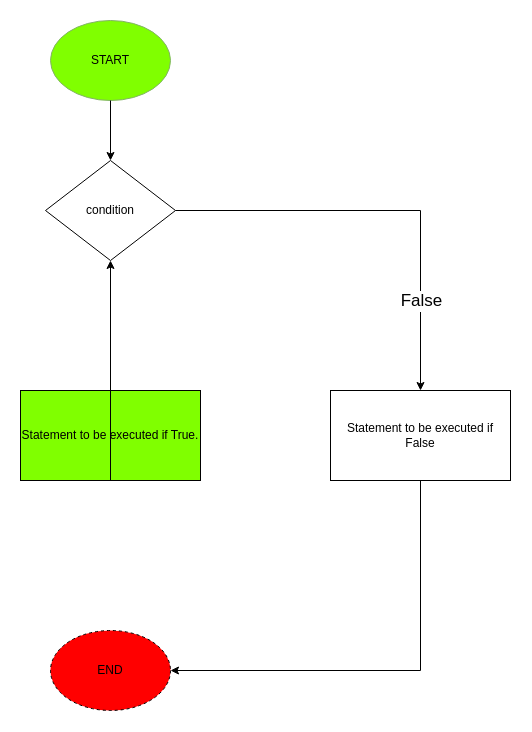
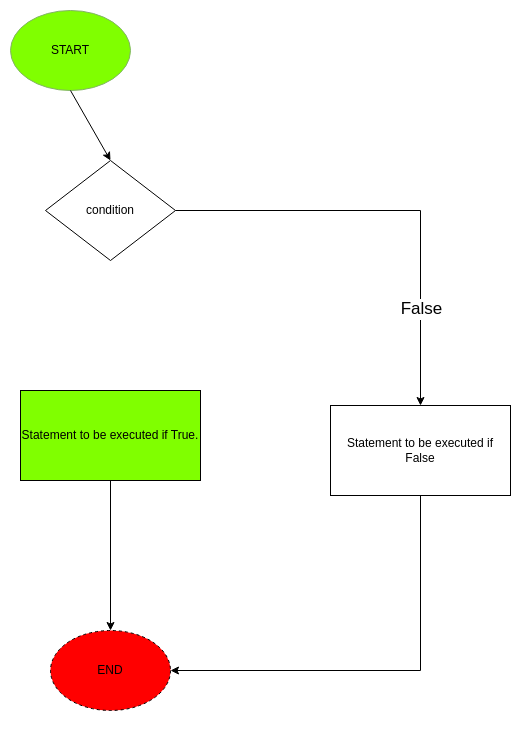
  <mxCell id="0" />
  <mxCell id="1" parent="0" />
- <mxCell id="2" value="START" style="ellipse;whiteSpace=wrap;html=1;fillColor=#80FF00;strokeColor=#82b366;" vertex="1" parent="1"><mxGeometry x="50" y="20" width="120" height="80" as="geometry" /></mxCell>
+ <mxCell id="2" value="START" style="ellipse;whiteSpace=wrap;html=1;fillColor=#80FF00;strokeColor=#82b366;" vertex="1" parent="1"><mxGeometry x="10" y="10" width="120" height="80" as="geometry" /></mxCell>
  <mxCell id="3" value="END" style="ellipse;whiteSpace=wrap;html=1;fillColor=#FF0000;dashed=1;" vertex="1" parent="1"><mxGeometry x="50" y="630" width="120" height="80" as="geometry" /></mxCell>
  <mxCell id="4" value="condition" style="rhombus;whiteSpace=wrap;html=1;" vertex="1" parent="1"><mxGeometry x="45" y="160" width="130" height="100" as="geometry" /></mxCell>
  <mxCell id="5" value="Statement to be executed if True." style="rounded=0;whiteSpace=wrap;html=1;fillColor=#80ff00;" vertex="1" parent="1"><mxGeometry x="20" y="390" width="180" height="90" as="geometry" /></mxCell>
  <mxCell id="6" value="" style="endArrow=classic;html=1;rounded=0;exitX=0.5;exitY=1;exitDx=0;exitDy=0;entryX=0.5;entryY=0;entryDx=0;entryDy=0;" edge="1" parent="1" source="2" target="4"><mxGeometry width="50" height="50" relative="1" as="geometry"><mxPoint x="130" y="310" as="sourcePoint" /><mxPoint x="180" y="260" as="targetPoint" /></mxGeometry></mxCell>
- <mxCell id="7" value="Statement to be executed if False" style="rounded=0;whiteSpace=wrap;html=1;" vertex="1" parent="1"><mxGeometry x="330" y="390" width="180" height="90" as="geometry" /></mxCell>
+ <mxCell id="7" value="Statement to be executed if False" style="rounded=0;whiteSpace=wrap;html=1;" vertex="1" parent="1"><mxGeometry x="330" y="405" width="180" height="90" as="geometry" /></mxCell>
  <mxCell id="8" value="" style="endArrow=none;html=1;rounded=0;fontSize=17;entryX=1;entryY=0.5;entryDx=0;entryDy=0;" edge="1" parent="1" target="4"><mxGeometry width="50" height="50" relative="1" as="geometry"><mxPoint x="420" y="210" as="sourcePoint" /><mxPoint x="180" y="260" as="targetPoint" /></mxGeometry></mxCell>
  <mxCell id="9" value="" style="endArrow=classic;html=1;rounded=0;fontSize=17;entryX=0.5;entryY=0;entryDx=0;entryDy=0;" edge="1" parent="1" target="7"><mxGeometry relative="1" as="geometry"><mxPoint x="420" y="210" as="sourcePoint" /><mxPoint x="200" y="290" as="targetPoint" /></mxGeometry></mxCell>
  <mxCell id="10" value="False" style="edgeLabel;resizable=0;html=1;align=center;verticalAlign=middle;fontSize=17;" connectable="0" vertex="1" parent="9"><mxGeometry relative="1" as="geometry" /></mxCell>
  <mxCell id="11" value="" style="endArrow=none;html=1;rounded=0;fontSize=17;entryX=0.5;entryY=1;entryDx=0;entryDy=0;" edge="1" parent="1" target="7"><mxGeometry width="50" height="50" relative="1" as="geometry"><mxPoint x="420" y="670" as="sourcePoint" /><mxPoint x="180" y="390" as="targetPoint" /></mxGeometry></mxCell>
  <mxCell id="12" value="" style="endArrow=classic;html=1;rounded=0;fontSize=17;entryX=1;entryY=0.5;entryDx=0;entryDy=0;" edge="1" parent="1" target="3"><mxGeometry width="50" height="50" relative="1" as="geometry"><mxPoint x="420" y="670" as="sourcePoint" /><mxPoint x="180" y="390" as="targetPoint" /></mxGeometry></mxCell>
- <mxCell id="13" value="" style="endArrow=classic;html=1;rounded=0;fontSize=17;exitX=0.5;exitY=1;exitDx=0;exitDy=0;" edge="1" parent="1" source="5" target="4"><mxGeometry width="50" height="50" relative="1" as="geometry"><mxPoint x="130" y="440" as="sourcePoint" /><mxPoint x="180" y="390" as="targetPoint" /></mxGeometry></mxCell>
+ <mxCell id="13" value="" style="endArrow=classic;html=1;rounded=0;fontSize=17;exitX=0.5;exitY=1;exitDx=0;exitDy=0;entryX=0.5;entryY=0;entryDx=0;entryDy=0;" edge="1" parent="1" source="5" target="3"><mxGeometry width="50" height="50" relative="1" as="geometry"><mxPoint x="130" y="440" as="sourcePoint" /><mxPoint x="180" y="390" as="targetPoint" /></mxGeometry></mxCell>
